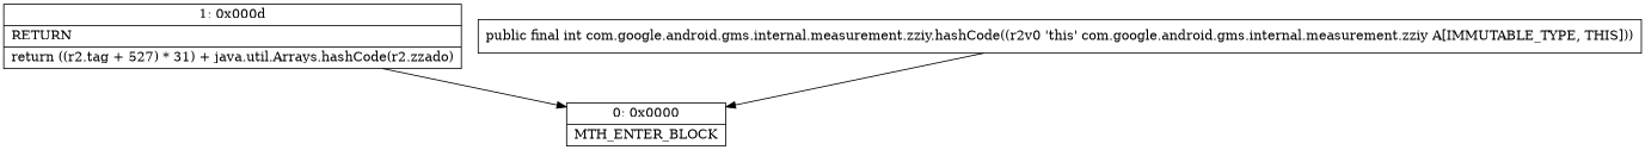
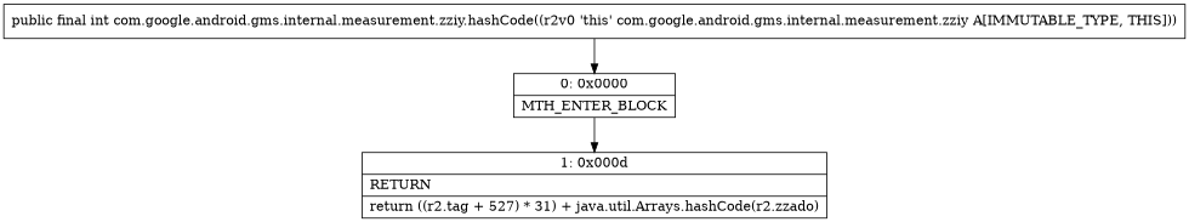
  digraph {
    node [shape=record]
    n1 [label="{0\:\ 0x0000|MTH_ENTER_BLOCK\l}"]
    n2 [label="{1\:\ 0x000d|RETURN\l|return ((r2.tag + 527) * 31) + java.util.Arrays.hashCode(r2.zzado)\l}"]
    n3 [label="{public final int com.google.android.gms.internal.measurement.zziy.hashCode((r2v0 'this' com.google.android.gms.internal.measurement.zziy A[IMMUTABLE_TYPE, THIS])) }"]
-   n2 -> n1
+   n1 -> n2
    n3 -> n1
  }
